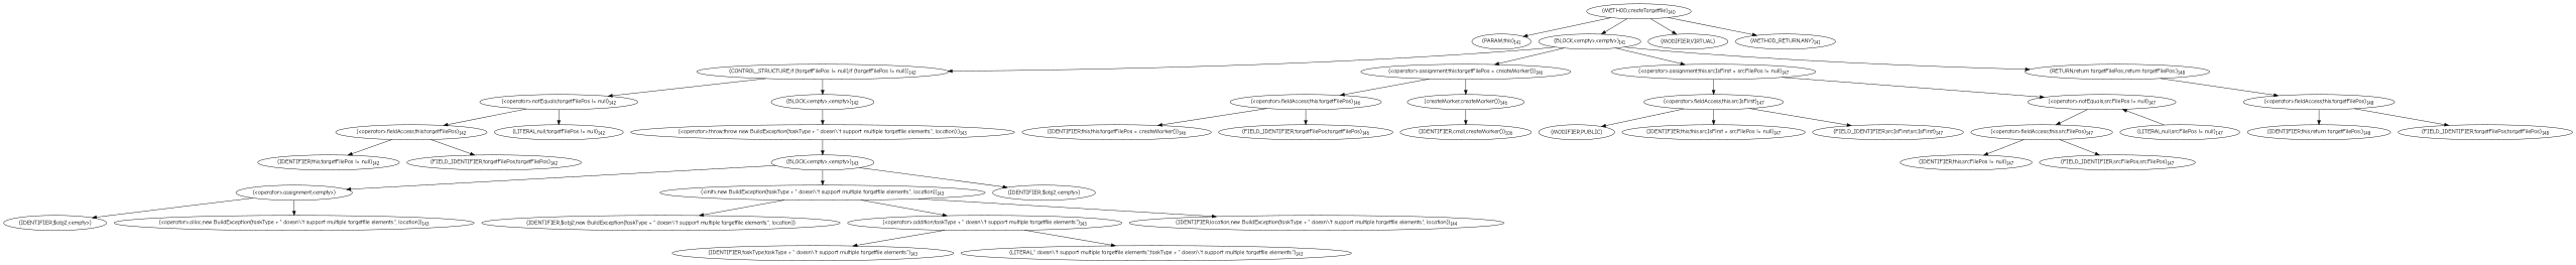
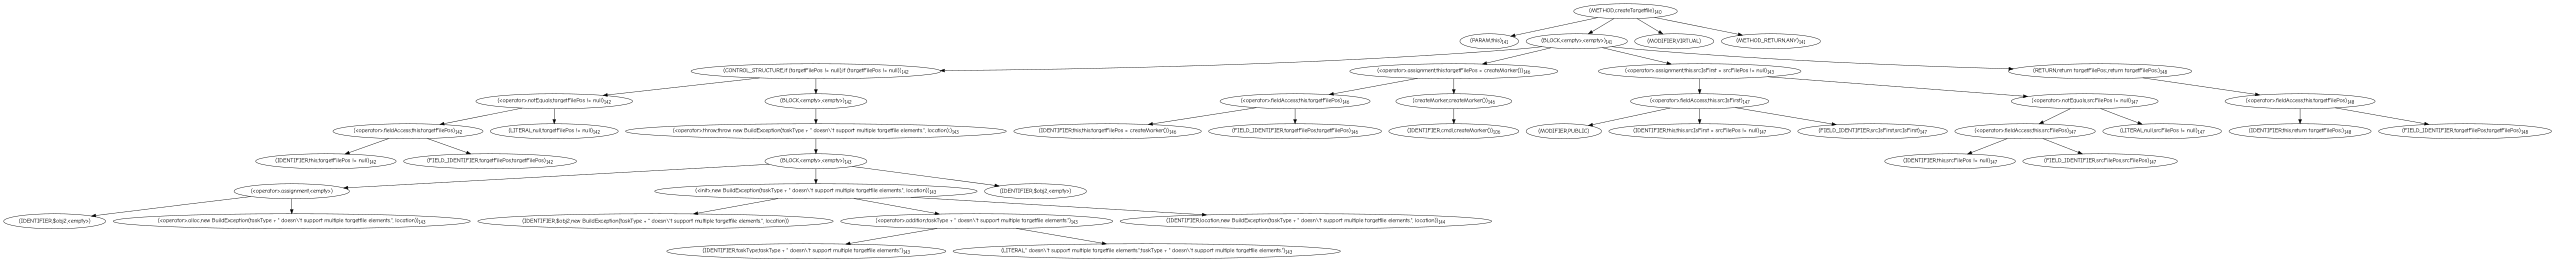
  digraph {
    fontname="Comic Neue"
    node [fontname="Comic Neue"]
    edge [fontname="Comic Neue"]
    n1 [label=<(METHOD,createTargetfile)<SUB>140</SUB>>]
    n2 [label=<(PARAM,this)<SUB>141</SUB>>]
    n3 [label=<(BLOCK,&lt;empty&gt;,&lt;empty&gt;)<SUB>141</SUB>>]
    n4 [label=<(MODIFIER,VIRTUAL)>]
    n5 [label=<(METHOD_RETURN,ANY)<SUB>141</SUB>>]
    n6 [label=<(CONTROL_STRUCTURE,if (targetFilePos != null),if (targetFilePos != null))<SUB>142</SUB>>]
    n7 [label=<(&lt;operator&gt;.assignment,this.targetFilePos = createMarker())<SUB>146</SUB>>]
-   n8 [label=<(&lt;operator&gt;.assignment,this.srcIsFirst = srcFilePos != null)<SUB>147</SUB>>]
+   n8 [label=<(&lt;operator&gt;.assignment,this.srcIsFirst = srcFilePos != null)<SUB>143</SUB>>]
    n9 [label=<(RETURN,return targetFilePos;,return targetFilePos;)<SUB>148</SUB>>]
    n10 [label=<(MODIFIER,PUBLIC)>]
    n11 [label=<(&lt;operator&gt;.notEquals,targetFilePos != null)<SUB>142</SUB>>]
    n12 [label=<(BLOCK,&lt;empty&gt;,&lt;empty&gt;)<SUB>142</SUB>>]
    n13 [label=<(&lt;operator&gt;.fieldAccess,this.targetFilePos)<SUB>146</SUB>>]
    n14 [label=<(createMarker,createMarker())<SUB>146</SUB>>]
    n15 [label=<(&lt;operator&gt;.fieldAccess,this.srcIsFirst)<SUB>147</SUB>>]
    n16 [label=<(&lt;operator&gt;.notEquals,srcFilePos != null)<SUB>147</SUB>>]
    n17 [label=<(&lt;operator&gt;.fieldAccess,this.targetFilePos)<SUB>148</SUB>>]
    n18 [label=<(&lt;operator&gt;.fieldAccess,this.targetFilePos)<SUB>142</SUB>>]
    n19 [label=<(LITERAL,null,targetFilePos != null)<SUB>142</SUB>>]
    n20 [label=<(&lt;operator&gt;.throw,throw new BuildException(taskType + &quot; doesn\'t support multiple targetfile elements.&quot;, location);)<SUB>143</SUB>>]
    n21 [label=<(IDENTIFIER,this,targetFilePos != null)<SUB>142</SUB>>]
    n22 [label=<(FIELD_IDENTIFIER,targetFilePos,targetFilePos)<SUB>142</SUB>>]
    n23 [label=<(BLOCK,&lt;empty&gt;,&lt;empty&gt;)<SUB>143</SUB>>]
    n24 [label=<(&lt;operator&gt;.assignment,&lt;empty&gt;)>]
    n25 [label=<(&lt;init&gt;,new BuildException(taskType + &quot; doesn\'t support multiple targetfile elements.&quot;, location))<SUB>143</SUB>>]
    n26 [label=<(IDENTIFIER,$obj2,&lt;empty&gt;)>]
    n27 [label=<(IDENTIFIER,$obj2,&lt;empty&gt;)>]
    n28 [label=<(&lt;operator&gt;.alloc,new BuildException(taskType + &quot; doesn\'t support multiple targetfile elements.&quot;, location))<SUB>143</SUB>>]
    n29 [label=<(IDENTIFIER,$obj2,new BuildException(taskType + &quot; doesn\'t support multiple targetfile elements.&quot;, location))>]
    n30 [label=<(&lt;operator&gt;.addition,taskType + &quot; doesn\'t support multiple targetfile elements.&quot;)<SUB>143</SUB>>]
    n31 [label=<(IDENTIFIER,location,new BuildException(taskType + &quot; doesn\'t support multiple targetfile elements.&quot;, location))<SUB>144</SUB>>]
    n32 [label=<(IDENTIFIER,taskType,taskType + &quot; doesn\'t support multiple targetfile elements.&quot;)<SUB>143</SUB>>]
    n33 [label=<(LITERAL,&quot; doesn\'t support multiple targetfile elements.&quot;,taskType + &quot; doesn\'t support multiple targetfile elements.&quot;)<SUB>143</SUB>>]
    n34 [label=<(IDENTIFIER,this,this.targetFilePos = createMarker())<SUB>146</SUB>>]
    n35 [label=<(FIELD_IDENTIFIER,targetFilePos,targetFilePos)<SUB>146</SUB>>]
    n36 [label=<(IDENTIFIER,cmdl,createMarker())<SUB>106</SUB>>]
    n37 [label=<(IDENTIFIER,this,this.srcIsFirst = srcFilePos != null)<SUB>147</SUB>>]
    n38 [label=<(FIELD_IDENTIFIER,srcIsFirst,srcIsFirst)<SUB>147</SUB>>]
    n39 [label=<(&lt;operator&gt;.fieldAccess,this.srcFilePos)<SUB>147</SUB>>]
    n40 [label=<(LITERAL,null,srcFilePos != null)<SUB>147</SUB>>]
    n41 [label=<(IDENTIFIER,this,srcFilePos != null)<SUB>147</SUB>>]
    n42 [label=<(FIELD_IDENTIFIER,srcFilePos,srcFilePos)<SUB>147</SUB>>]
    n43 [label=<(IDENTIFIER,this,return targetFilePos;)<SUB>148</SUB>>]
    n44 [label=<(FIELD_IDENTIFIER,targetFilePos,targetFilePos)<SUB>148</SUB>>]
    n1 -> n2
    n1 -> n3
    n1 -> n4
    n1 -> n5
    n3 -> n6
    n3 -> n7
    n3 -> n8
    n3 -> n9
    n6 -> n11
    n6 -> n12
    n7 -> n13
    n7 -> n14
    n8 -> n15
    n8 -> n16
    n9 -> n17
    n11 -> n18
    n11 -> n19
    n12 -> n20
    n13 -> n34
    n13 -> n35
    n14 -> n36
    n15 -> n10
    n15 -> n37
    n15 -> n38
    n16 -> n39
-   n40 -> n16
+   n16 -> n40
    n17 -> n43
    n17 -> n44
    n18 -> n21
    n18 -> n22
    n20 -> n23
    n23 -> n24
    n23 -> n25
    n23 -> n26
    n24 -> n27
    n24 -> n28
    n25 -> n29
    n25 -> n30
    n25 -> n31
    n30 -> n32
    n30 -> n33
    n39 -> n41
    n39 -> n42
  }
